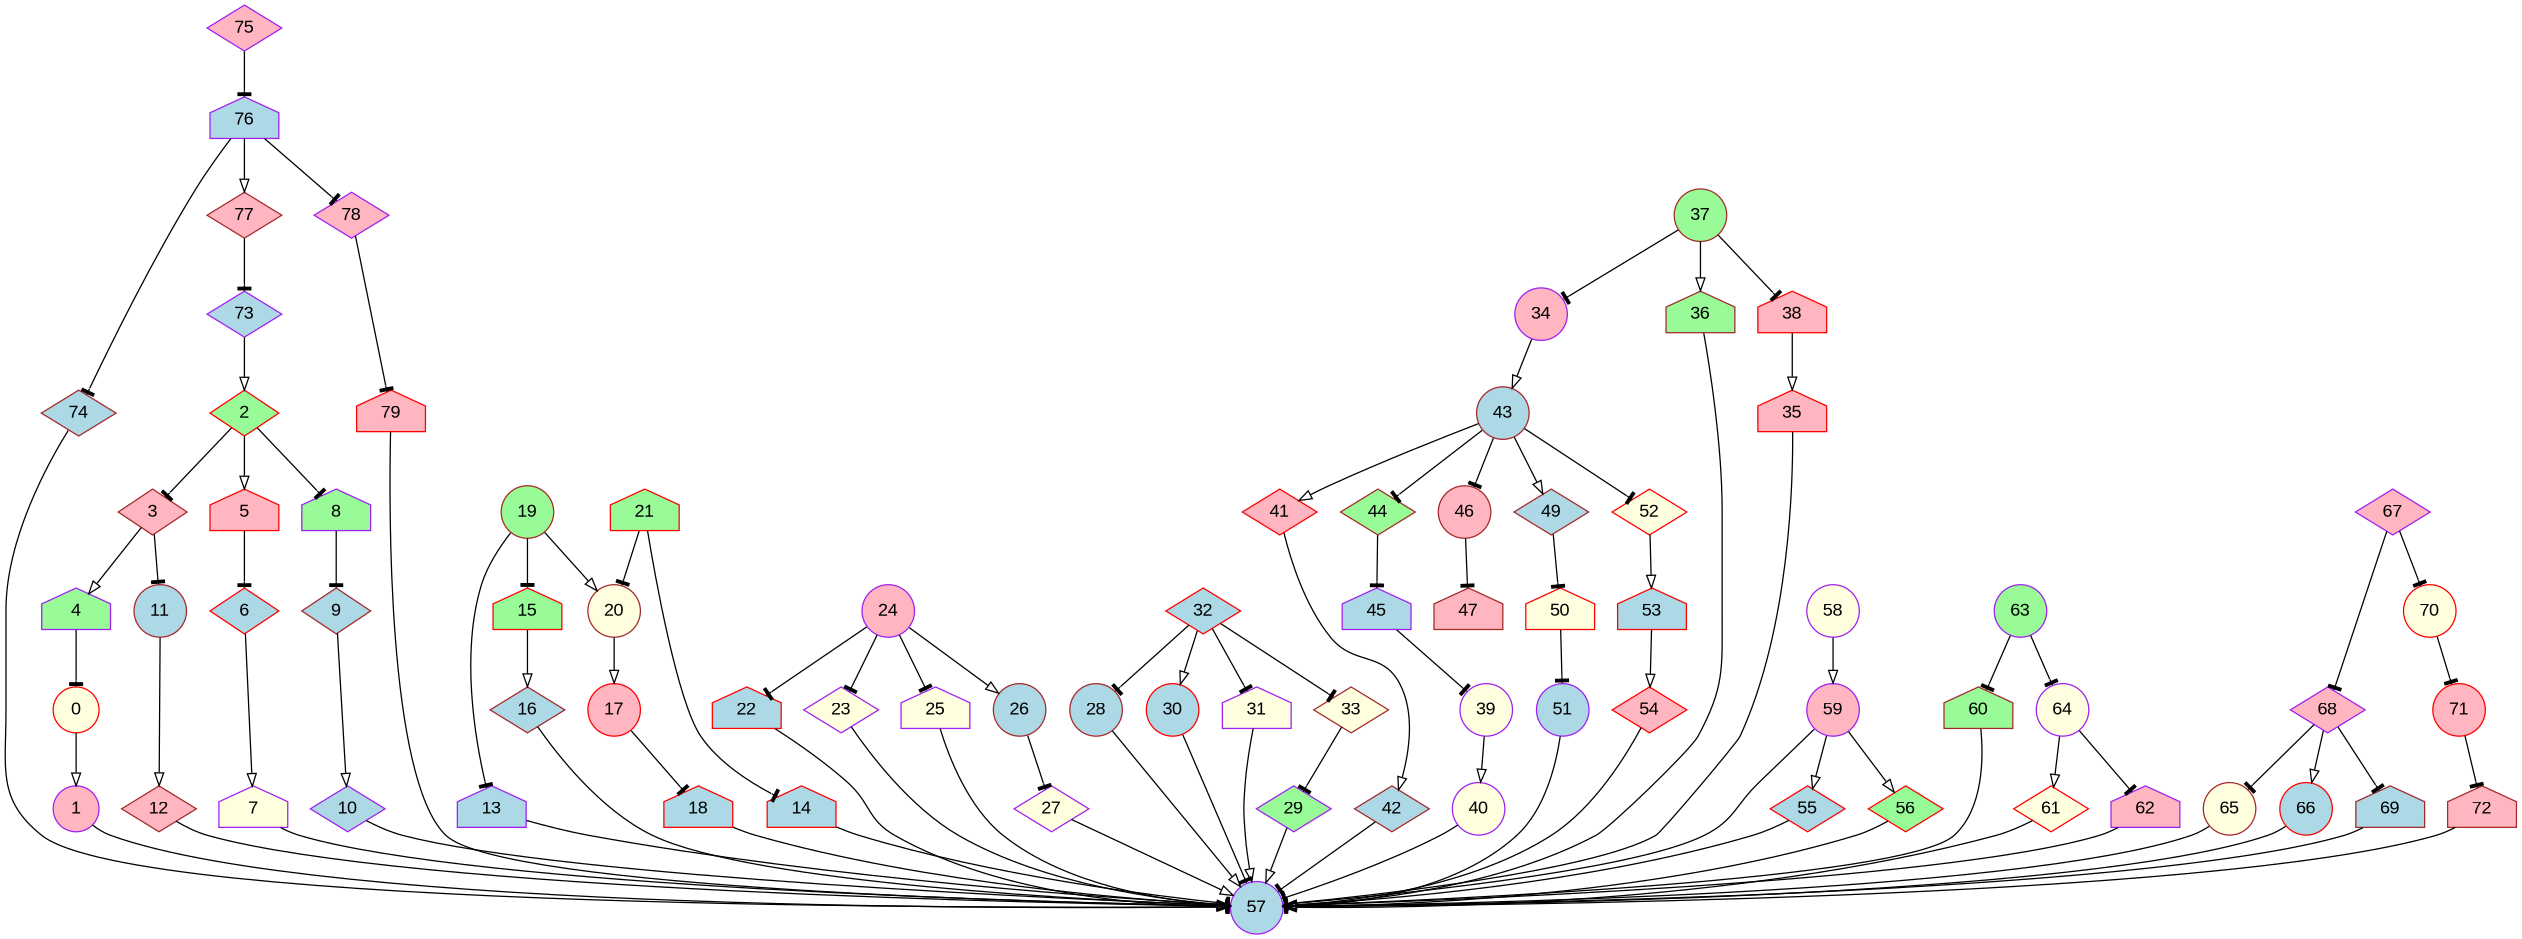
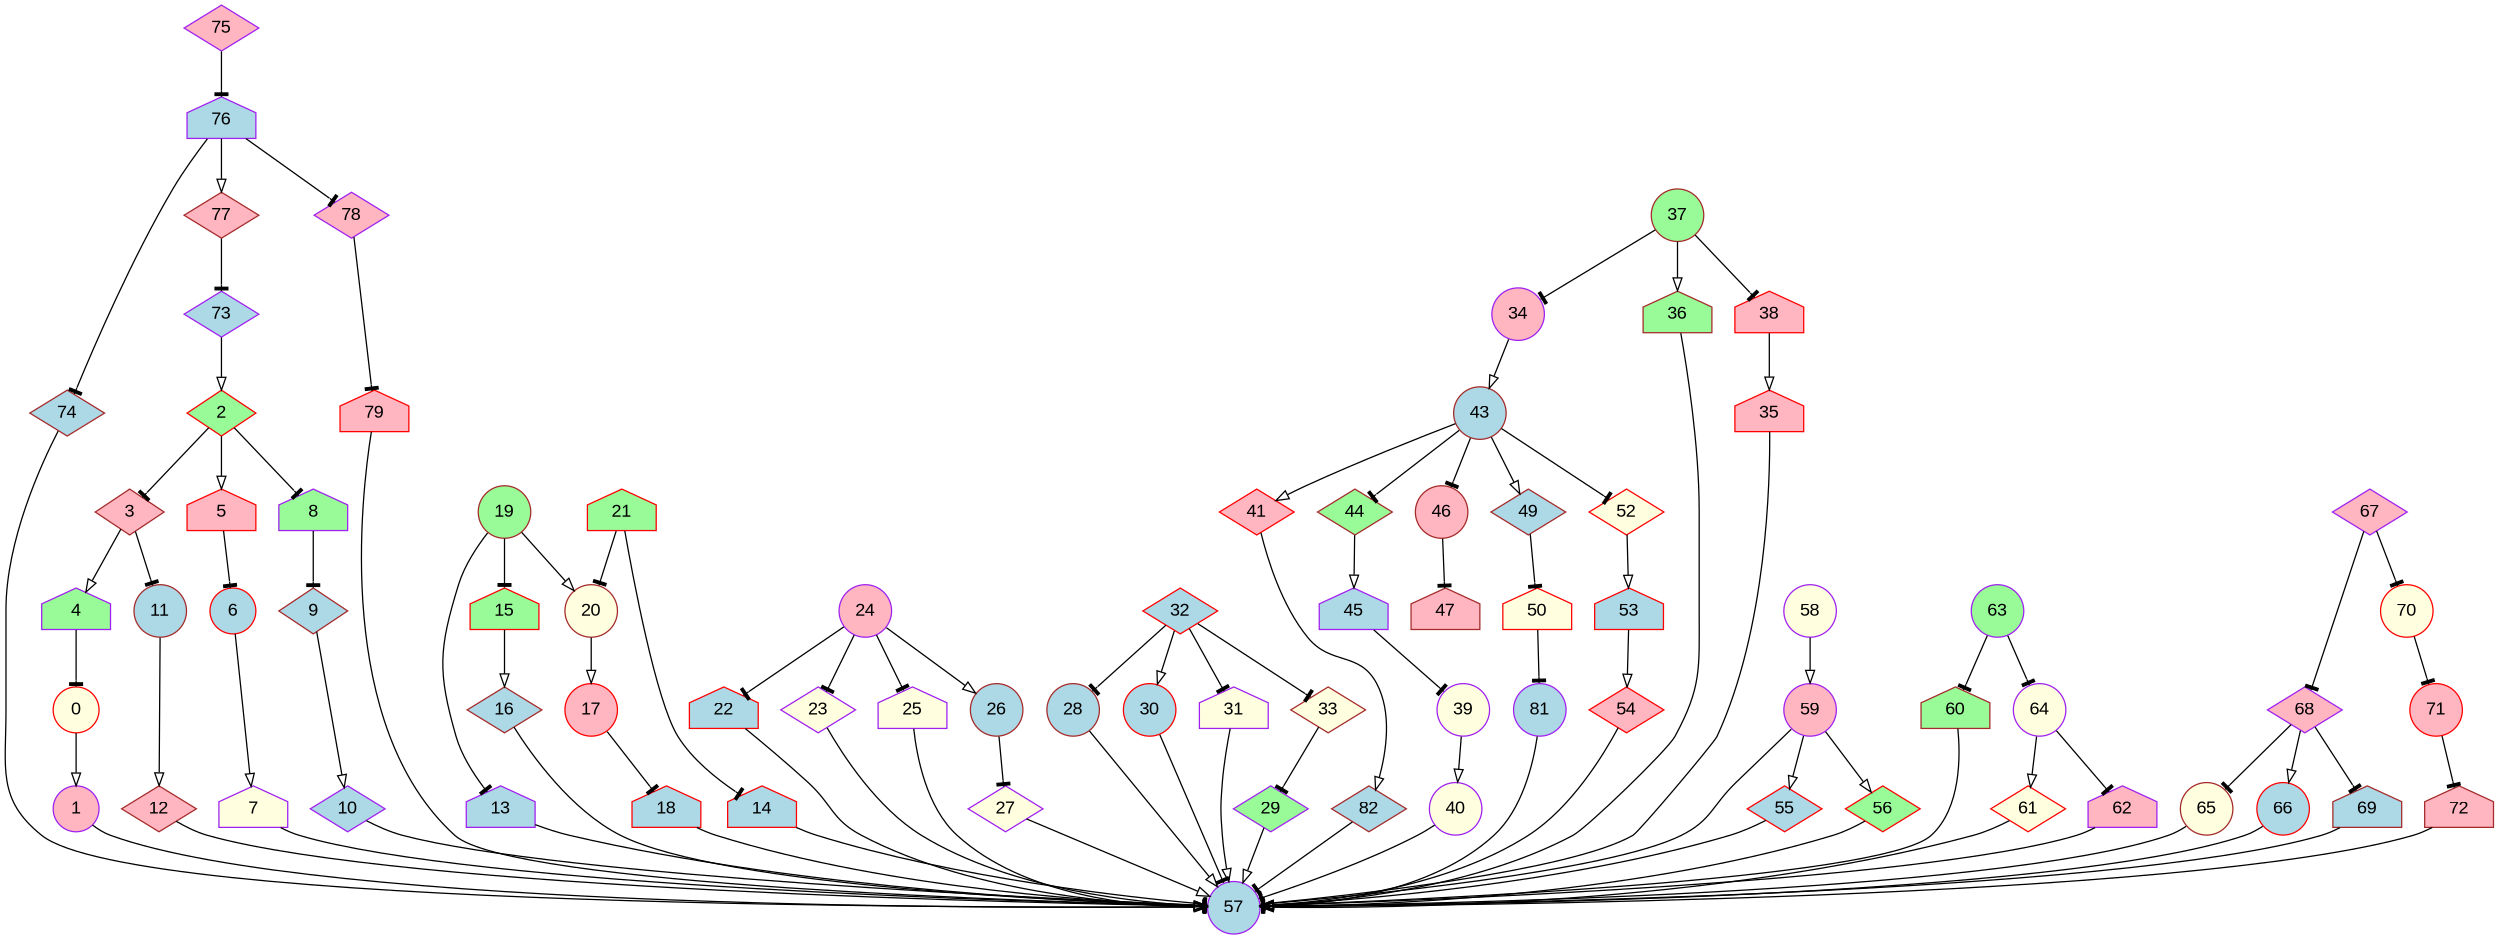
  strict digraph {
    fontname="Liberation Sans"
    node [color=purple exec=174 fillcolor=lightblue fontname="Liberation Sans" shape=circle style=filled]
    edge [arrowhead=tee comm=16 fontname="Liberation Sans"]
    0 [color=red exec=57 fillcolor=lightyellow]
    1 [exec=167 fillcolor=lightpink]
    57 [exec=148]
    2 [color=red fillcolor=palegreen shape=diamond]
    3 [color=brown exec=166 fillcolor=lightpink shape=diamond]
    5 [color=red exec=176 fillcolor=lightpink shape=house]
    8 [exec=153 fillcolor=palegreen shape=house]
    4 [exec=149 fillcolor=palegreen shape=house]
    11 [color=brown exec=109]
-   6 [color=red exec=196 shape=diamond]
+   6 [color=red exec=196]
    9 [color=brown exec=72 shape=diamond]
    12 [color=brown exec=55 fillcolor=lightpink shape=diamond]
    7 [exec=99 fillcolor=lightyellow shape=house]
    10 [shape=diamond]
    13 [exec=79 shape=house]
    14 [color=red exec=116 shape=house]
    15 [color=red exec=74 fillcolor=palegreen shape=house]
    16 [color=brown exec=66 shape=diamond]
    17 [color=red exec=148 fillcolor=lightpink]
    18 [color=red exec=146 shape=house]
    19 [color=brown exec=77 fillcolor=palegreen]
    20 [color=brown exec=64 fillcolor=lightyellow]
    21 [color=red exec=136 fillcolor=palegreen shape=house]
    22 [color=red exec=199 shape=house]
    23 [exec=163 fillcolor=lightyellow shape=diamond]
    24 [exec=123 fillcolor=lightpink]
    25 [exec=192 fillcolor=lightyellow shape=house]
    26 [color=brown exec=141]
    27 [exec=159 fillcolor=lightyellow shape=diamond]
    28 [color=brown exec=141]
    29 [exec=185 fillcolor=palegreen shape=diamond]
    30 [color=red exec=122]
    31 [exec=180 fillcolor=lightyellow shape=house]
    32 [color=red exec=68 shape=diamond]
    33 [color=brown exec=179 fillcolor=lightyellow shape=diamond]
    34 [exec=126 fillcolor=lightpink]
    43 [color=brown exec=67]
    41 [color=red exec=70 fillcolor=lightpink shape=diamond]
    44 [color=brown exec=123 fillcolor=palegreen shape=diamond]
    46 [color=brown exec=58 fillcolor=lightpink]
    49 [color=brown exec=183 shape=diamond]
    52 [color=red exec=89 fillcolor=lightyellow shape=diamond]
    35 [color=red exec=79 fillcolor=lightpink shape=house]
    36 [color=brown exec=53 fillcolor=palegreen shape=house]
    37 [color=brown exec=147 fillcolor=palegreen]
    38 [color=red exec=137 fillcolor=lightpink shape=house]
    39 [exec=154 fillcolor=lightyellow]
    40 [exec=156 fillcolor=lightyellow]
-   42 [color=brown exec=200 shape=diamond]
+   42 [color=brown exec=200 shape=diamond label=82]
    45 [exec=74 shape=house]
    47 [color=brown exec=71 fillcolor=lightpink shape=house]
    50 [color=red exec=184 fillcolor=lightyellow shape=house]
    53 [color=red exec=179 shape=house]
-   51 [exec=142]
+   51 [exec=142 label=81]
    54 [color=red fillcolor=lightpink shape=diamond]
    55 [color=red exec=85 shape=diamond]
    56 [color=red exec=137 fillcolor=palegreen shape=diamond]
    58 [exec=196 fillcolor=lightyellow]
    59 [exec=80 fillcolor=lightpink]
    60 [color=brown exec=160 fillcolor=palegreen shape=house]
    61 [color=red exec=163 fillcolor=lightyellow shape=diamond]
    62 [exec=80 fillcolor=lightpink shape=house]
    63 [exec=71 fillcolor=palegreen]
    64 [exec=101 fillcolor=lightyellow]
    65 [color=brown exec=198 fillcolor=lightyellow]
    66 [color=red exec=165]
    67 [exec=82 fillcolor=lightpink shape=diamond]
    68 [exec=162 fillcolor=lightpink shape=diamond]
    70 [color=red exec=73 fillcolor=lightyellow]
    69 [color=brown exec=181 shape=house]
    71 [color=red exec=170 fillcolor=lightpink]
    72 [color=brown exec=194 fillcolor=lightpink shape=house]
    73 [exec=62 shape=diamond]
    74 [color=brown exec=164 shape=diamond]
    75 [exec=78 fillcolor=lightpink shape=diamond]
    76 [exec=77 shape=house]
    77 [color=brown exec=104 fillcolor=lightpink shape=diamond]
    78 [exec=51 fillcolor=lightpink shape=diamond]
    79 [color=red exec=55 fillcolor=lightpink shape=house]
    0 -> 1 [arrowhead=onormal comm=11]
    1 -> 57 [comm=13]
    2 -> 3 [comm=7]
    2 -> 5 [arrowhead=onormal comm=8]
    2 -> 8 [comm=19]
    3 -> 4 [arrowhead=onormal comm=19]
    3 -> 11 [comm=14]
    5 -> 6 [comm=9]
    8 -> 9 [comm=15]
    4 -> 0 [comm=7]
    11 -> 12 [arrowhead=onormal comm=9]
    6 -> 7 [arrowhead=onormal]
    9 -> 10 [arrowhead=onormal comm=6]
    12 -> 57
    7 -> 57 [arrowhead=onormal comm=7]
    10 -> 57 [comm=7]
    13 -> 57 [comm=7]
    14 -> 57 [comm=12]
    15 -> 16 [arrowhead=onormal comm=6]
    16 -> 57 [arrowhead=onormal comm=15]
    17 -> 18 [comm=12]
    18 -> 57 [comm=14]
    19 -> 13 [comm=15]
    19 -> 15 [comm=7]
    19 -> 20 [arrowhead=onormal]
    20 -> 17 [arrowhead=onormal]
    21 -> 14 [comm=18]
    21 -> 20 [comm=8]
    22 -> 57 [comm=10]
    23 -> 57 [comm=10]
    24 -> 22 [comm=17]
    24 -> 23 [comm=9]
    24 -> 25 [comm=13]
    24 -> 26 [arrowhead=onormal comm=18]
    25 -> 57 [arrowhead=onormal comm=7]
    26 -> 27 [comm=8]
    27 -> 57 [arrowhead=onormal comm=12]
    28 -> 57 [arrowhead=onormal comm=7]
    29 -> 57 [arrowhead=onormal comm=14]
    30 -> 57 [comm=10]
    31 -> 57 [arrowhead=onormal comm=15]
    32 -> 28 [comm=8]
    32 -> 30 [arrowhead=onormal comm=6]
    32 -> 31 [comm=6]
    32 -> 33 [comm=11]
    33 -> 29 [comm=10]
    34 -> 43 [arrowhead=onormal comm=10]
    43 -> 41 [arrowhead=onormal comm=18]
    43 -> 44 [comm=11]
    43 -> 46 [comm=10]
    43 -> 49 [arrowhead=onormal comm=10]
    43 -> 52 [comm=9]
    41 -> 42 [arrowhead=onormal comm=12]
-   44 -> 45 [comm=19]
+   44 -> 45 [arrowhead=onormal comm=19]
    46 -> 47 [comm=19]
    49 -> 50 [comm=18]
    52 -> 53 [arrowhead=onormal]
    35 -> 57 [comm=15]
    36 -> 57 [arrowhead=onormal comm=14]
    37 -> 34 [comm=20]
    37 -> 36 [arrowhead=onormal comm=8]
    37 -> 38 [comm=12]
    38 -> 35 [arrowhead=onormal comm=7]
    39 -> 40 [arrowhead=onormal comm=9]
    40 -> 57 [comm=9]
    42 -> 57 [comm=15]
    45 -> 39 [comm=6]
    50 -> 51
    53 -> 54 [arrowhead=onormal comm=10]
    51 -> 57 [arrowhead=onormal comm=20]
    54 -> 57 [arrowhead=onormal comm=14]
    55 -> 57 [arrowhead=onormal comm=13]
    56 -> 57 [comm=20]
    58 -> 59 [arrowhead=onormal comm=9]
    59 -> 57 [comm=14]
    59 -> 55 [arrowhead=onormal comm=13]
    59 -> 56 [arrowhead=onormal comm=20]
    60 -> 57 [arrowhead=onormal comm=11]
    61 -> 57 [arrowhead=onormal comm=17]
    62 -> 57 [comm=9]
    63 -> 60 [comm=20]
    63 -> 64 [comm=20]
    64 -> 61 [arrowhead=onormal comm=8]
    64 -> 62 [comm=14]
    65 -> 57 [comm=17]
    66 -> 57 [arrowhead=onormal comm=6]
    67 -> 68 [comm=6]
    67 -> 70
    68 -> 65
    68 -> 66 [arrowhead=onormal comm=17]
    68 -> 69 [comm=14]
    70 -> 71 [comm=9]
    69 -> 57 [comm=5]
    71 -> 72 [comm=5]
    72 -> 57 [comm=7]
    73 -> 2 [arrowhead=onormal comm=10]
    74 -> 57 [arrowhead=onormal comm=19]
    75 -> 76 [comm=9]
    76 -> 74 [comm=8]
    76 -> 77 [arrowhead=onormal comm=18]
    76 -> 78
    77 -> 73 [comm=6]
    78 -> 79
    79 -> 57 [arrowhead=onormal]
  }
